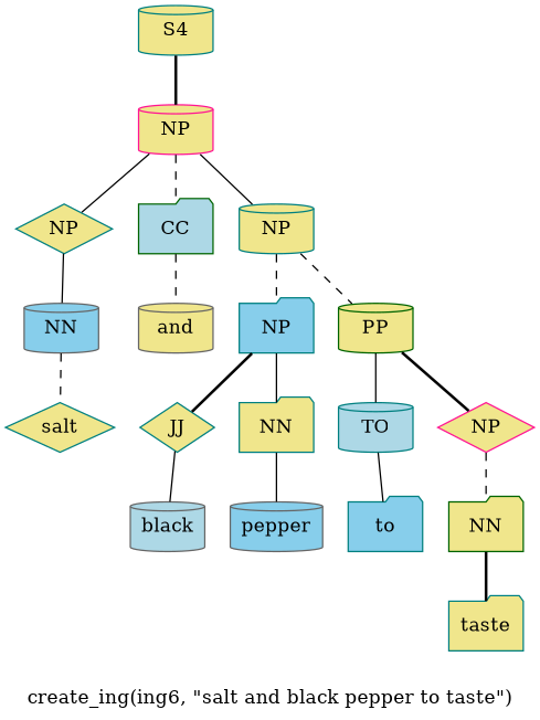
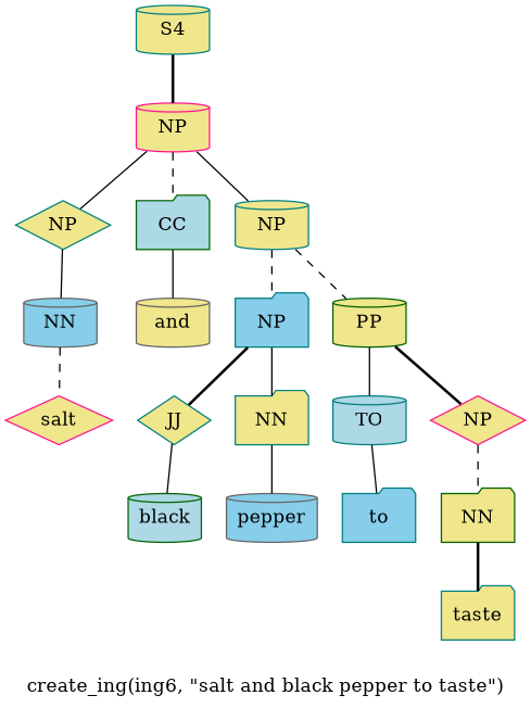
  graph {
    label="create_ing(ing6, \"salt and black pepper to taste\")"
    node [color=teal fillcolor=khaki shape=cylinder style=filled]
    edge [style=solid]
    n1 [label=S4]
    n2 [color=deeppink label=NP]
    n3 [label=NP shape=diamond]
    n4 [color=darkgreen fillcolor=lightblue label=CC shape=folder]
    n5 [label=NP]
    n6 [color=gray40 fillcolor=skyblue label=NN]
    n7 [color=gray40 label=and]
    n8 [fillcolor=skyblue label=NP shape=folder]
    n9 [color=darkgreen label=PP]
-   n10 [label=salt shape=diamond]
+   n10 [color=deeppink label=salt shape=diamond]
    n11 [label=JJ shape=diamond]
    n12 [label=NN shape=folder]
    n13 [fillcolor=lightblue label=TO]
    n14 [color=deeppink label=NP shape=diamond]
-   n15 [color=gray40 fillcolor=lightblue label=black]
+   n15 [color=darkgreen fillcolor=lightblue label=black]
    n16 [color=gray40 fillcolor=skyblue label=pepper]
    n17 [fillcolor=skyblue label=to shape=folder]
    n18 [color=darkgreen label=NN shape=folder]
    n19 [label=taste shape=folder]
    n1 -- n2 [style=bold]
    n2 -- n3
    n2 -- n4 [style=dashed]
    n2 -- n5
    n3 -- n6
-   n4 -- n7 [style=dashed]
+   n4 -- n7
    n5 -- n8 [style=dashed]
    n5 -- n9 [style=dashed]
    n6 -- n10 [style=dashed]
    n8 -- n11 [style=bold]
    n8 -- n12
    n9 -- n13
    n9 -- n14 [style=bold]
    n11 -- n15
    n12 -- n16
    n13 -- n17
    n14 -- n18 [style=dashed]
    n18 -- n19 [style=bold]
  }
